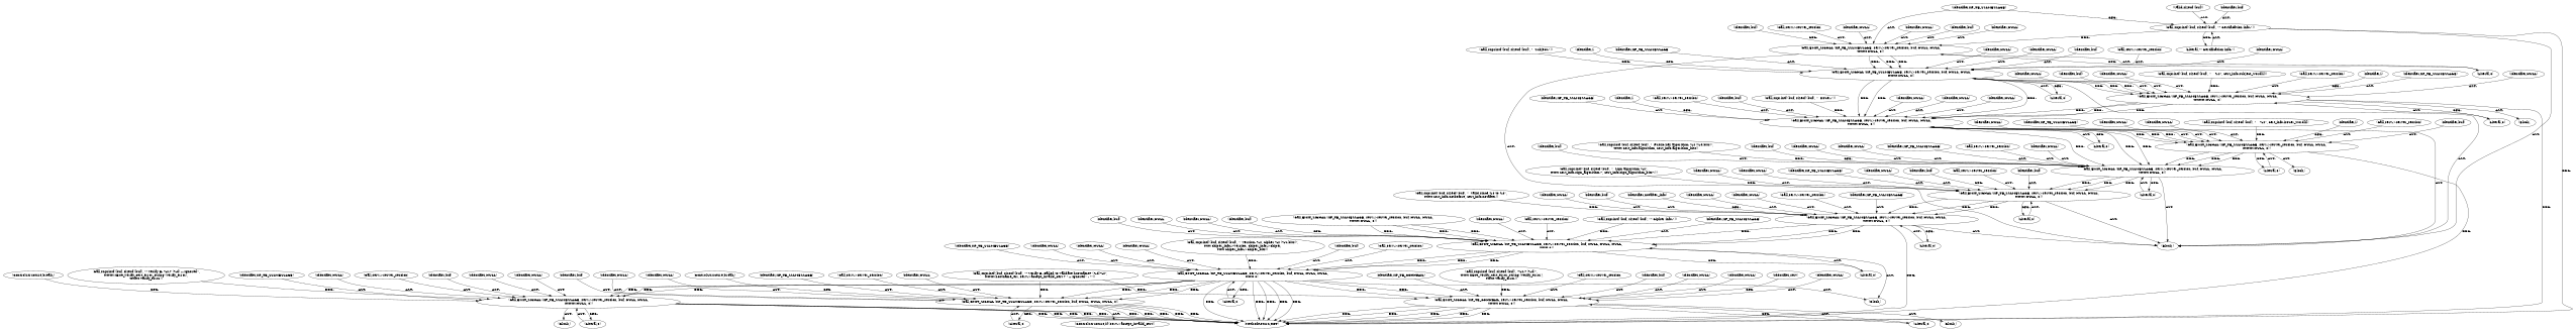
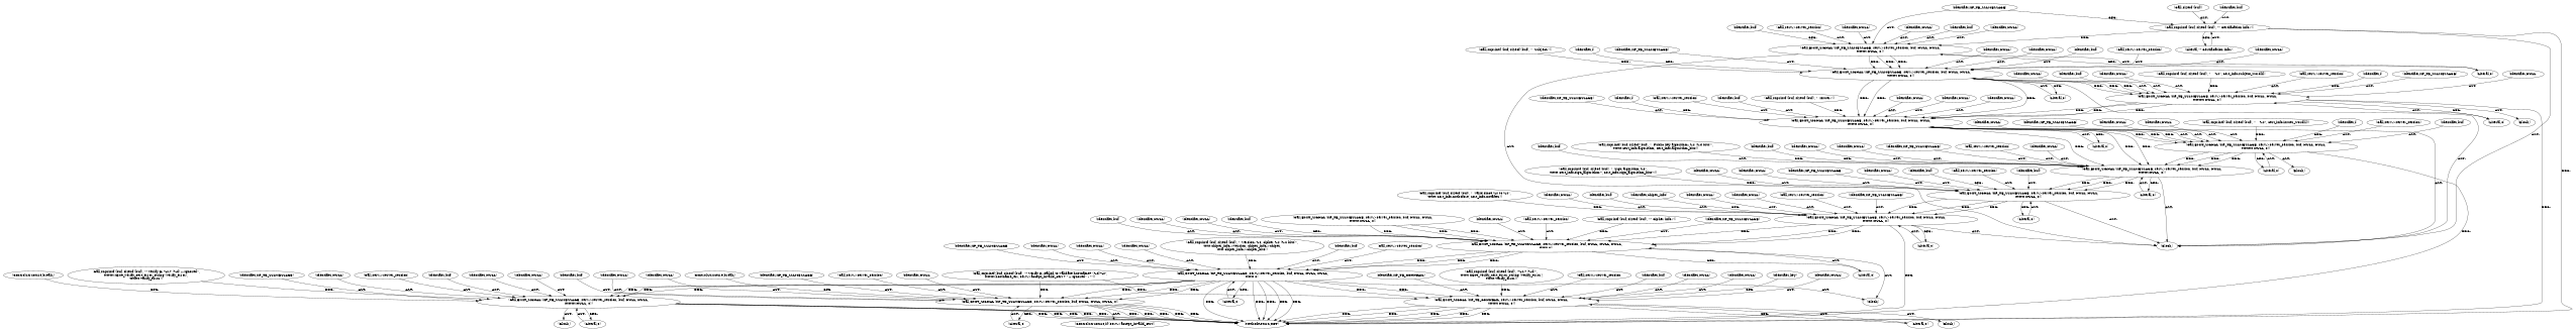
  digraph {
    n1 [label="(Call,snprintf (buf, sizeof (buf), \"* Certification info:\"))"]
    n2 [label="(Call,EMIT_SIGNAL (XP_TE_SSLMESSAGE, serv->server_session, buf, NULL, NULL,\n\t\t\t\t\t\t\t NULL, 0))"]
    n3 [label="(MethodReturn,RET)"]
    n4 [label="(Literal,\"* Certification info:\")"]
    n5 [label="(Block,)"]
    n6 [label="(Call,EMIT_SIGNAL (XP_TE_SSLMESSAGE, serv->server_session, buf, NULL, NULL,\n\t\t\t\t\t\t\t NULL, 0))"]
    n7 [label="(Literal,0)"]
    n8 [label="(Call,EMIT_SIGNAL (XP_TE_SSLMESSAGE, serv->server_session, buf, NULL, NULL,\n\t\t\t\t\t\t\t\t NULL, 0))"]
    n9 [label="(Call,EMIT_SIGNAL (XP_TE_SSLMESSAGE, serv->server_session, buf, NULL, NULL,\n\t\t\t\t\t\t\t NULL, 0))"]
    n10 [label="(Literal,0)"]
    n11 [label="(Literal,0)"]
    n12 [label="(Block,)"]
    n13 [label="(Call,EMIT_SIGNAL (XP_TE_SSLMESSAGE, serv->server_session, buf, NULL, NULL,\n\t\t\t\t\t\t\t\t NULL, 0))"]
    n14 [label="(Call,EMIT_SIGNAL (XP_TE_SSLMESSAGE, serv->server_session, buf, NULL, NULL,\n\t\t\t\t\t\t\t NULL, 0))"]
    n15 [label="(Literal,0)"]
    n16 [label="(Block,)"]
    n17 [label="(Literal,0)"]
    n18 [label="(Call,EMIT_SIGNAL (XP_TE_SSLMESSAGE, serv->server_session, buf, NULL, NULL,\n\t\t\t\t\t\t\t NULL, 0))"]
    n19 [label="(Literal,0)"]
    n20 [label="(Call,EMIT_SIGNAL (XP_TE_SSLMESSAGE, serv->server_session, buf, NULL, NULL,\n\t\t\t\t\t\t\t NULL, 0))"]
    n21 [label="(Literal,0)"]
    n22 [label="(Call,EMIT_SIGNAL (XP_TE_SSLMESSAGE, serv->server_session, buf, NULL, NULL, NULL,\n\t\t\t\t\t\t 0))"]
    n23 [label="(Literal,0)"]
    n24 [label="(Call,EMIT_SIGNAL (XP_TE_SSLMESSAGE, serv->server_session, buf, NULL, NULL, NULL,\n\t\t\t\t\t\t 0))"]
    n25 [label="(Block,)"]
    n26 [label="(Literal,0)"]
    n27 [label="(Call,EMIT_SIGNAL (XP_TE_SSLMESSAGE, serv->server_session, buf, NULL, NULL, NULL, 0))"]
    n28 [label="(Call,EMIT_SIGNAL (XP_TE_SSLMESSAGE, serv->server_session, buf, NULL, NULL,\n\t\t\t\t\t\t\t\t NULL, 0))"]
    n29 [label="(Call,EMIT_SIGNAL (XP_TE_CONNFAIL, serv->server_session, buf, NULL, NULL,\n \t\t\t\t\t\t\t NULL, 0))"]
    n30 [label="(Literal,0)"]
    n31 [label="(ControlStructure,if (serv->accept_invalid_cert))"]
    n32 [label="(Literal,0)"]
    n33 [label="(Block,)"]
    n34 [label="(Literal,0)"]
    n35 [label="(Block,)"]
    n36 [label="(Literal,0)"]
    n37 [label="(Identifier,buf)"]
    n38 [label="(Call,snprintf (buf, sizeof (buf), \"* Verify E: %s.? (%d) -- Ignored\",\n\t\t\t\t\t\t\t X509_verify_cert_error_string (verify_error),\n\t\t\t\t\t\t\t verify_error))"]
    n39 [label="(Call,snprintf (buf, sizeof (buf), \"  Valid since %s to %s\",\n\t\t\t\t\t\t cert_info.notbefore, cert_info.notafter))"]
    n40 [label="(Identifier,buf)"]
    n41 [label="(Identifier,NULL)"]
    n42 [label="(Identifier,NULL)"]
    n43 [label="(Identifier,buf)"]
    n44 [label="(Identifier,NULL)"]
    n45 [label="(Identifier,buf)"]
    n46 [label="(Identifier,NULL)"]
-   n47 [label="(Identifier,notafter_info)"]
+   n47 [label="(Identifier,chiper_info)"]
    n48 [label="(Identifier,NULL)"]
    n49 [label="(Identifier,XP_TE_SSLMESSAGE)"]
    n50 [label="(Identifier,XP_TE_SSLMESSAGE)"]
    n51 [label="(Call,snprintf (buf, sizeof (buf), \"  Public key algorithm: %s (%d bits)\",\n\t\t\t\t\t\t cert_info.algorithm, cert_info.algorithm_bits))"]
    n52 [label="(Call,serv->server_session)"]
    n53 [label="(ControlStructure,break;)"]
    n54 [label="(Identifier,XP_TE_SSLMESSAGE)"]
    n55 [label="(Identifier,NULL)"]
    n56 [label="(Identifier,XP_TE_CONNFAIL)"]
    n57 [label="(Identifier,XP_TE_SSLMESSAGE)"]
    n58 [label="(Identifier,buf)"]
    n59 [label="(Identifier,NULL)"]
    n60 [label="(Identifier,NULL)"]
    n61 [label="(Identifier,buf)"]
    n62 [label="(Identifier,buf)"]
    n63 [label="(Identifier,XP_TE_SSLMESSAGE)"]
    n64 [label="(Identifier,i)"]
    n65 [label="(Identifier,buf)"]
    n66 [label="(Identifier,NULL)"]
    n67 [label="(Call,serv->server_session)"]
    n68 [label="(Call,serv->server_session)"]
    n69 [label="(Identifier,NULL)"]
    n70 [label="(Identifier,buf)"]
    n71 [label="(Identifier,buf)"]
    n72 [label="(Identifier,NULL)"]
    n73 [label="(Call,serv->server_session)"]
    n74 [label="(Identifier,NULL)"]
    n75 [label="(Identifier,NULL)"]
    n76 [label="(Identifier,NULL)"]
    n77 [label="(Identifier,NULL)"]
    n78 [label="(Call,snprintf (buf, sizeof (buf), \"    %s\", cert_info.issuer_word[i]))"]
    n79 [label="(Call,snprintf (buf, sizeof (buf), \"  Sign algorithm %s\",\n\t\t\t\t\t\t cert_info.sign_algorithm/*, cert_info.sign_algorithm_bits*/))"]
    n80 [label="(Identifier,NULL)"]
    n81 [label="(Identifier,NULL)"]
    n82 [label="(Identifier,NULL)"]
    n83 [label="(Call,snprintf (buf, sizeof (buf), \"    %s\", cert_info.subject_word[i]))"]
    n84 [label="(Call,serv->server_session)"]
    n85 [label="(Call,serv->server_session)"]
    n86 [label="(Identifier,i)"]
    n87 [label="(Identifier,buf)"]
    n88 [label="(Call,serv->server_session)"]
    n89 [label="(Identifier,buf)"]
    n90 [label="(Call,serv->server_session)"]
    n91 [label="(Identifier,XP_TE_SSLMESSAGE)"]
    n92 [label="(Call,snprintf (buf, sizeof (buf), \"* Verify E: Failed to validate hostname? (%d)%s\",\n\t\t\t\t\t\t\t hostname_err, serv->accept_invalid_cert ? \" -- Ignored\" : \"\"))"]
    n93 [label="(Identifier,NULL)"]
    n94 [label="(Call,EMIT_SIGNAL (XP_TE_SSLMESSAGE, serv->server_session, buf, NULL, NULL,\n\t\t\t\t\t\t\t NULL, 0))"]
    n95 [label="(Identifier,NULL)"]
    n96 [label="(Identifier,NULL)"]
    n97 [label="(Call,snprintf (buf, sizeof (buf), \"%s.? (%d)\",\n \t\t\t\t\t\t X509_verify_cert_error_string (verify_error),\n \t\t\t\t\t\t verify_error))"]
    n98 [label="(Identifier,NULL)"]
    n99 [label="(Identifier,NULL)"]
    n100 [label="(Identifier,NULL)"]
-   n101 [label="(Valid,sizeof (buf))"]
+   n101 [label="(Call,sizeof (buf))"]
    n102 [label="(Identifier,buf)"]
    n103 [label="(Identifier,XP_TE_SSLMESSAGE)"]
    n104 [label="(Identifier,NULL)"]
    n105 [label="(Call,serv->server_session)"]
    n106 [label="(Identifier,NULL)"]
    n107 [label="(Identifier,NULL)"]
    n108 [label="(Identifier,NULL)"]
    n109 [label="(Identifier,buf)"]
    n110 [label="(Call,serv->server_session)"]
    n111 [label="(Call,snprintf (buf, sizeof (buf), \"  Subject:\"))"]
    n112 [label="(Call,snprintf (buf, sizeof (buf), \"* Cipher info:\"))"]
    n113 [label="(Identifier,XP_TE_SSLMESSAGE)"]
    n114 [label="(Call,serv->server_session)"]
    n115 [label="(Call,snprintf (buf, sizeof (buf), \"  Issuer:\"))"]
    n116 [label="(Identifier,i)"]
    n117 [label="(Identifier,i)"]
    n118 [label="(Identifier,buf)"]
    n119 [label="(Identifier,XP_TE_SSLMESSAGE)"]
    n120 [label="(Call,serv->server_session)"]
    n121 [label="(Identifier,NULL)"]
    n122 [label="(Identifier,NULL)"]
    n123 [label="(Identifier,NULL)"]
    n124 [label="(Identifier,NULL)"]
    n125 [label="(Identifier,XP_TE_SSLMESSAGE)"]
    n126 [label="(Call,snprintf (buf, sizeof (buf), \"  Version: %s, cipher %s (%u bits)\",\n\t\t\t\t\t chiper_info->version, chiper_info->chiper,\n\t\t\t\t\t chiper_info->chiper_bits))"]
    n127 [label="(Identifier,NULL)"]
    n128 [label="(Identifier,NULL)"]
    n129 [label="(Identifier,buf)"]
    n130 [label="(Identifier,NULL)"]
    n131 [label="(ControlStructure,break;)"]
    n132 [label="(Identifier,NULL)"]
    n133 [label="(Identifier,XP_TE_SSLMESSAGE)"]
-   n134 [label="(Identifier,serv)"]
+   n134 [label="(Identifier,key)"]
    n135 [label="(Identifier,NULL)"]
    n136 [label="(Identifier,NULL)"]
    n137 [label="(Identifier,buf)"]
    n138 [label="(Identifier,NULL)"]
    n139 [label="(Identifier,buf)"]
    n140 [label="(Call,serv->server_session)"]
    n141 [label="(Identifier,XP_TE_SSLMESSAGE)"]
    n1 -> n2 [label="DDG: "]
    n1 -> n3 [label="DDG: "]
    n1 -> n4 [label="CFG: "]
    n1 -> n5 [label="AST: "]
    n2 -> n5 [label="AST: "]
    n2 -> n6 [label="DDG: "]
    n2 -> n6 [label="DDG: "]
    n2 -> n6 [label="DDG: "]
    n2 -> n7 [label="CFG: "]
    n4 -> n1 [label="AST: "]
    n6 -> n5 [label="AST: "]
    n6 -> n8 [label="DDG: "]
    n6 -> n8 [label="DDG: "]
    n6 -> n8 [label="DDG: "]
    n6 -> n9 [label="DDG: "]
    n6 -> n9 [label="DDG: "]
    n6 -> n9 [label="DDG: "]
    n6 -> n10 [label="CFG: "]
    n7 -> n2 [label="AST: "]
    n8 -> n3 [label="DDG: "]
    n8 -> n9 [label="DDG: "]
    n8 -> n9 [label="DDG: "]
    n8 -> n9 [label="DDG: "]
    n8 -> n11 [label="CFG: "]
    n8 -> n12 [label="AST: "]
    n9 -> n5 [label="AST: "]
    n9 -> n13 [label="DDG: "]
    n9 -> n13 [label="DDG: "]
    n9 -> n13 [label="DDG: "]
    n9 -> n14 [label="DDG: "]
    n9 -> n14 [label="DDG: "]
    n9 -> n14 [label="DDG: "]
    n9 -> n15 [label="CFG: "]
    n10 -> n6 [label="AST: "]
    n11 -> n8 [label="AST: "]
    n13 -> n3 [label="DDG: "]
    n13 -> n14 [label="DDG: "]
    n13 -> n14 [label="DDG: "]
    n13 -> n14 [label="DDG: "]
    n13 -> n16 [label="AST: "]
    n13 -> n17 [label="CFG: "]
    n14 -> n5 [label="AST: "]
    n14 -> n18 [label="DDG: "]
    n14 -> n18 [label="DDG: "]
    n14 -> n18 [label="DDG: "]
    n14 -> n19 [label="CFG: "]
    n15 -> n9 [label="AST: "]
    n17 -> n13 [label="AST: "]
    n18 -> n5 [label="AST: "]
    n18 -> n20 [label="DDG: "]
    n18 -> n20 [label="DDG: "]
    n18 -> n20 [label="DDG: "]
    n18 -> n21 [label="CFG: "]
    n19 -> n14 [label="AST: "]
    n20 -> n3 [label="DDG: "]
    n20 -> n5 [label="AST: "]
    n20 -> n22 [label="DDG: "]
    n20 -> n22 [label="DDG: "]
    n20 -> n22 [label="DDG: "]
    n20 -> n23 [label="CFG: "]
    n21 -> n18 [label="AST: "]
    n22 -> n24 [label="DDG: "]
    n22 -> n24 [label="DDG: "]
    n22 -> n24 [label="DDG: "]
    n22 -> n25 [label="AST: "]
    n22 -> n26 [label="CFG: "]
    n23 -> n20 [label="AST: "]
    n24 -> n3 [label="DDG: "]
    n24 -> n3 [label="DDG: "]
    n24 -> n3 [label="DDG: "]
    n24 -> n3 [label="DDG: "]
    n24 -> n3 [label="DDG: "]
    n24 -> n25 [label="AST: "]
    n24 -> n27 [label="DDG: "]
    n24 -> n27 [label="DDG: "]
    n24 -> n27 [label="DDG: "]
    n24 -> n28 [label="DDG: "]
    n24 -> n28 [label="DDG: "]
    n24 -> n28 [label="DDG: "]
    n24 -> n29 [label="DDG: "]
    n24 -> n29 [label="DDG: "]
    n24 -> n30 [label="CFG: "]
    n26 -> n22 [label="AST: "]
    n27 -> n3 [label="DDG: "]
    n27 -> n3 [label="DDG: "]
    n27 -> n3 [label="DDG: "]
    n27 -> n3 [label="DDG: "]
    n27 -> n3 [label="DDG: "]
    n27 -> n31 [label="AST: "]
    n27 -> n32 [label="CFG: "]
    n28 -> n3 [label="DDG: "]
    n28 -> n3 [label="DDG: "]
    n28 -> n3 [label="DDG: "]
    n28 -> n3 [label="DDG: "]
    n28 -> n3 [label="DDG: "]
    n28 -> n33 [label="AST: "]
    n28 -> n34 [label="CFG: "]
    n29 -> n3 [label="DDG: "]
    n29 -> n3 [label="DDG: "]
    n29 -> n3 [label="DDG: "]
    n29 -> n3 [label="DDG: "]
    n29 -> n3 [label="DDG: "]
    n29 -> n35 [label="AST: "]
    n29 -> n36 [label="CFG: "]
    n30 -> n24 [label="AST: "]
    n32 -> n27 [label="AST: "]
    n34 -> n28 [label="AST: "]
    n36 -> n29 [label="AST: "]
    n37 -> n14 [label="AST: "]
    n38 -> n28 [label="DDG: "]
    n39 -> n20 [label="DDG: "]
    n40 -> n27 [label="AST: "]
    n41 -> n20 [label="AST: "]
    n42 -> n27 [label="AST: "]
    n43 -> n20 [label="AST: "]
    n44 -> n6 [label="AST: "]
    n45 -> n2 [label="CFG: "]
    n46 -> n29 [label="AST: "]
    n47 -> n20 [label="CFG: "]
    n48 -> n20 [label="AST: "]
    n49 -> n9 [label="AST: "]
    n50 -> n24 [label="AST: "]
    n51 -> n14 [label="DDG: "]
    n52 -> n18 [label="AST: "]
    n53 -> n27 [label="CFG: "]
    n54 -> n13 [label="AST: "]
    n55 -> n8 [label="AST: "]
    n56 -> n29 [label="AST: "]
    n57 -> n28 [label="AST: "]
    n58 -> n18 [label="AST: "]
    n59 -> n6 [label="AST: "]
    n60 -> n13 [label="AST: "]
    n61 -> n8 [label="AST: "]
    n62 -> n6 [label="AST: "]
    n63 -> n27 [label="AST: "]
    n64 -> n9 [label="CFG: "]
    n65 -> n22 [label="AST: "]
    n66 -> n28 [label="AST: "]
    n67 -> n28 [label="AST: "]
    n68 -> n2 [label="AST: "]
    n69 -> n22 [label="AST: "]
    n70 -> n14 [label="CFG: "]
    n71 -> n28 [label="AST: "]
    n72 -> n22 [label="AST: "]
    n73 -> n27 [label="AST: "]
    n74 -> n8 [label="AST: "]
    n75 -> n13 [label="AST: "]
    n76 -> n24 [label="AST: "]
    n77 -> n20 [label="AST: "]
    n78 -> n13 [label="DDG: "]
    n79 -> n18 [label="DDG: "]
    n80 -> n27 [label="AST: "]
    n81 -> n2 [label="AST: "]
    n82 -> n24 [label="AST: "]
    n83 -> n8 [label="DDG: "]
    n84 -> n9 [label="AST: "]
    n85 -> n8 [label="AST: "]
    n86 -> n13 [label="CFG: "]
    n87 -> n22 [label="CFG: "]
    n88 -> n13 [label="AST: "]
    n89 -> n9 [label="AST: "]
    n90 -> n20 [label="AST: "]
    n91 -> n1 [label="CFG: "]
    n91 -> n2 [label="AST: "]
    n92 -> n27 [label="DDG: "]
    n92 -> n29 [label="DDG: "]
    n93 -> n24 [label="AST: "]
    n94 -> n22 [label="DDG: "]
    n94 -> n22 [label="DDG: "]
    n94 -> n22 [label="DDG: "]
    n95 -> n18 [label="AST: "]
    n96 -> n18 [label="AST: "]
    n97 -> n29 [label="DDG: "]
    n98 -> n14 [label="AST: "]
    n99 -> n22 [label="AST: "]
    n100 -> n14 [label="AST: "]
    n101 -> n1 [label="AST: "]
    n102 -> n13 [label="AST: "]
    n103 -> n18 [label="AST: "]
    n104 -> n2 [label="AST: "]
    n105 -> n6 [label="AST: "]
    n106 -> n28 [label="AST: "]
    n107 -> n6 [label="AST: "]
    n108 -> n18 [label="AST: "]
    n109 -> n1 [label="AST: "]
    n110 -> n22 [label="AST: "]
    n111 -> n6 [label="DDG: "]
    n112 -> n22 [label="DDG: "]
    n113 -> n14 [label="AST: "]
    n114 -> n29 [label="AST: "]
    n115 -> n9 [label="DDG: "]
    n116 -> n6 [label="CFG: "]
    n117 -> n8 [label="CFG: "]
    n118 -> n29 [label="AST: "]
    n119 -> n8 [label="AST: "]
    n120 -> n14 [label="AST: "]
    n121 -> n9 [label="AST: "]
    n122 -> n27 [label="AST: "]
    n123 -> n8 [label="AST: "]
    n124 -> n9 [label="AST: "]
    n125 -> n6 [label="AST: "]
    n126 -> n24 [label="DDG: "]
    n127 -> n28 [label="AST: "]
    n128 -> n29 [label="AST: "]
    n129 -> n2 [label="AST: "]
    n130 -> n9 [label="AST: "]
    n131 -> n28 [label="CFG: "]
    n132 -> n29 [label="AST: "]
    n133 -> n20 [label="AST: "]
    n134 -> n29 [label="CFG: "]
    n135 -> n14 [label="AST: "]
    n136 -> n13 [label="AST: "]
    n137 -> n18 [label="CFG: "]
    n138 -> n2 [label="AST: "]
    n139 -> n24 [label="AST: "]
    n140 -> n24 [label="AST: "]
    n141 -> n22 [label="AST: "]
  }
